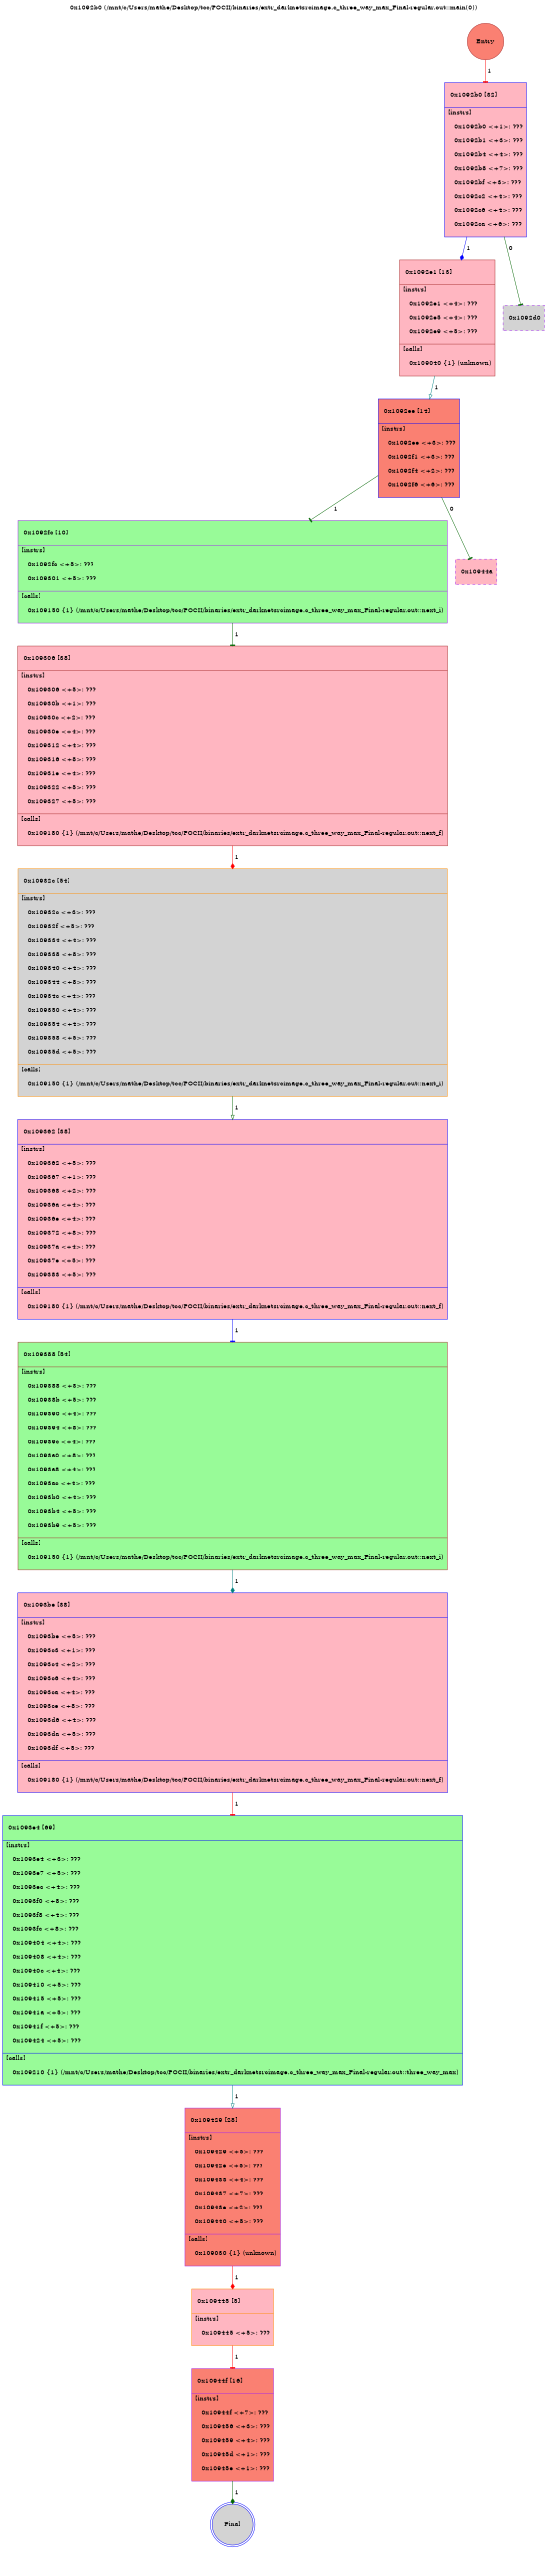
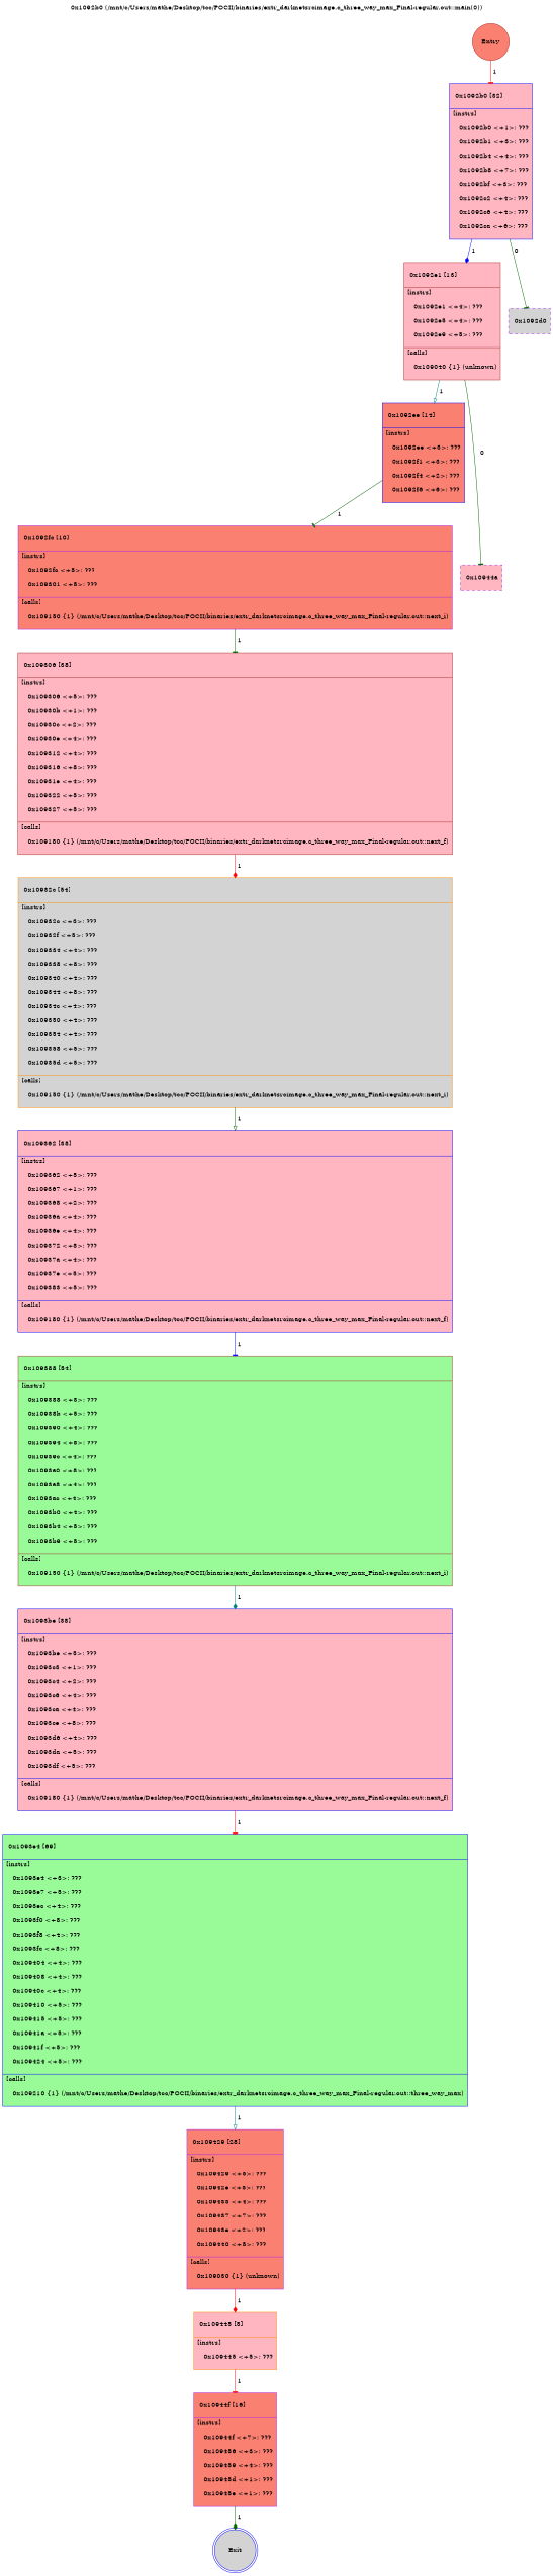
  digraph {
    label="0x1092b0 (/mnt/c/Users/mathe/Desktop/tcc/POCII/binaries/extr_darknetsrcimage.c_three_way_max_Final-regular.out::main(0))"
    labelloc=t
    node [color=blue fillcolor=lightpink shape=record style=filled]
    edge [arrowhead=tee color=darkgreen]
    Entry [color=brown fillcolor=salmon height=0.3 shape=circle width=0.3]
    n2 [label="{\n     0x1092b0 [32]\l\n     | [instrs]\l\n     &nbsp;&nbsp;0x1092b0 \<+1\>: ???\l\n     &nbsp;&nbsp;0x1092b1 \<+3\>: ???\l\n     &nbsp;&nbsp;0x1092b4 \<+4\>: ???\l\n     &nbsp;&nbsp;0x1092b8 \<+7\>: ???\l\n     &nbsp;&nbsp;0x1092bf \<+3\>: ???\l\n     &nbsp;&nbsp;0x1092c2 \<+4\>: ???\l\n     &nbsp;&nbsp;0x1092c6 \<+4\>: ???\l\n     &nbsp;&nbsp;0x1092ca \<+6\>: ???\l\n  }"]
    n3 [color=brown label="{\n     0x1092e1 [13]\l\n     | [instrs]\l\n     &nbsp;&nbsp;0x1092e1 \<+4\>: ???\l\n     &nbsp;&nbsp;0x1092e5 \<+4\>: ???\l\n     &nbsp;&nbsp;0x1092e9 \<+5\>: ???\l\n     | [calls]\l\n     &nbsp;&nbsp;0x109040 \{1\} (unknown)\l\n  }"]
    n4 [color=purple fillcolor=lightgrey label="{\n     0x1092d0\l\n  }" style="dashed,filled"]
    n5 [fillcolor=salmon label="{\n     0x1092ee [14]\l\n     | [instrs]\l\n     &nbsp;&nbsp;0x1092ee \<+3\>: ???\l\n     &nbsp;&nbsp;0x1092f1 \<+3\>: ???\l\n     &nbsp;&nbsp;0x1092f4 \<+2\>: ???\l\n     &nbsp;&nbsp;0x1092f6 \<+6\>: ???\l\n  }"]
    n6 [color=purple label="{\n     0x10944a\l\n  }" style="dashed,filled"]
-   n7 [color=purple fillcolor=palegreen label="{\n     0x1092fc [10]\l\n     | [instrs]\l\n     &nbsp;&nbsp;0x1092fc \<+5\>: ???\l\n     &nbsp;&nbsp;0x109301 \<+5\>: ???\l\n     | [calls]\l\n     &nbsp;&nbsp;0x109150 \{1\} (/mnt/c/Users/mathe/Desktop/tcc/POCII/binaries/extr_darknetsrcimage.c_three_way_max_Final-regular.out::next_i)\l\n  }"]
+   n7 [color=purple fillcolor=salmon label="{\n     0x1092fc [10]\l\n     | [instrs]\l\n     &nbsp;&nbsp;0x1092fc \<+5\>: ???\l\n     &nbsp;&nbsp;0x109301 \<+5\>: ???\l\n     | [calls]\l\n     &nbsp;&nbsp;0x109150 \{1\} (/mnt/c/Users/mathe/Desktop/tcc/POCII/binaries/extr_darknetsrcimage.c_three_way_max_Final-regular.out::next_i)\l\n  }"]
    n8 [color=brown label="{\n     0x109306 [38]\l\n     | [instrs]\l\n     &nbsp;&nbsp;0x109306 \<+5\>: ???\l\n     &nbsp;&nbsp;0x10930b \<+1\>: ???\l\n     &nbsp;&nbsp;0x10930c \<+2\>: ???\l\n     &nbsp;&nbsp;0x10930e \<+4\>: ???\l\n     &nbsp;&nbsp;0x109312 \<+4\>: ???\l\n     &nbsp;&nbsp;0x109316 \<+8\>: ???\l\n     &nbsp;&nbsp;0x10931e \<+4\>: ???\l\n     &nbsp;&nbsp;0x109322 \<+5\>: ???\l\n     &nbsp;&nbsp;0x109327 \<+5\>: ???\l\n     | [calls]\l\n     &nbsp;&nbsp;0x109180 \{1\} (/mnt/c/Users/mathe/Desktop/tcc/POCII/binaries/extr_darknetsrcimage.c_three_way_max_Final-regular.out::next_f)\l\n  }"]
    n9 [color=darkorange fillcolor=lightgrey label="{\n     0x10932c [54]\l\n     | [instrs]\l\n     &nbsp;&nbsp;0x10932c \<+3\>: ???\l\n     &nbsp;&nbsp;0x10932f \<+5\>: ???\l\n     &nbsp;&nbsp;0x109334 \<+4\>: ???\l\n     &nbsp;&nbsp;0x109338 \<+8\>: ???\l\n     &nbsp;&nbsp;0x109340 \<+4\>: ???\l\n     &nbsp;&nbsp;0x109344 \<+8\>: ???\l\n     &nbsp;&nbsp;0x10934c \<+4\>: ???\l\n     &nbsp;&nbsp;0x109350 \<+4\>: ???\l\n     &nbsp;&nbsp;0x109354 \<+4\>: ???\l\n     &nbsp;&nbsp;0x109358 \<+5\>: ???\l\n     &nbsp;&nbsp;0x10935d \<+5\>: ???\l\n     | [calls]\l\n     &nbsp;&nbsp;0x109150 \{1\} (/mnt/c/Users/mathe/Desktop/tcc/POCII/binaries/extr_darknetsrcimage.c_three_way_max_Final-regular.out::next_i)\l\n  }"]
-   Exit [fillcolor=lightgrey height=0.3 peripheries=2 shape=circle width=0.3 label=Final]
+   Exit [fillcolor=lightgrey height=0.3 peripheries=2 shape=circle width=0.3]
    n11 [label="{\n     0x109362 [38]\l\n     | [instrs]\l\n     &nbsp;&nbsp;0x109362 \<+5\>: ???\l\n     &nbsp;&nbsp;0x109367 \<+1\>: ???\l\n     &nbsp;&nbsp;0x109368 \<+2\>: ???\l\n     &nbsp;&nbsp;0x10936a \<+4\>: ???\l\n     &nbsp;&nbsp;0x10936e \<+4\>: ???\l\n     &nbsp;&nbsp;0x109372 \<+8\>: ???\l\n     &nbsp;&nbsp;0x10937a \<+4\>: ???\l\n     &nbsp;&nbsp;0x10937e \<+5\>: ???\l\n     &nbsp;&nbsp;0x109383 \<+5\>: ???\l\n     | [calls]\l\n     &nbsp;&nbsp;0x109180 \{1\} (/mnt/c/Users/mathe/Desktop/tcc/POCII/binaries/extr_darknetsrcimage.c_three_way_max_Final-regular.out::next_f)\l\n  }"]
    n12 [color=brown fillcolor=palegreen label="{\n     0x109388 [54]\l\n     | [instrs]\l\n     &nbsp;&nbsp;0x109388 \<+3\>: ???\l\n     &nbsp;&nbsp;0x10938b \<+5\>: ???\l\n     &nbsp;&nbsp;0x109390 \<+4\>: ???\l\n     &nbsp;&nbsp;0x109394 \<+8\>: ???\l\n     &nbsp;&nbsp;0x10939c \<+4\>: ???\l\n     &nbsp;&nbsp;0x1093a0 \<+8\>: ???\l\n     &nbsp;&nbsp;0x1093a8 \<+4\>: ???\l\n     &nbsp;&nbsp;0x1093ac \<+4\>: ???\l\n     &nbsp;&nbsp;0x1093b0 \<+4\>: ???\l\n     &nbsp;&nbsp;0x1093b4 \<+5\>: ???\l\n     &nbsp;&nbsp;0x1093b9 \<+5\>: ???\l\n     | [calls]\l\n     &nbsp;&nbsp;0x109150 \{1\} (/mnt/c/Users/mathe/Desktop/tcc/POCII/binaries/extr_darknetsrcimage.c_three_way_max_Final-regular.out::next_i)\l\n  }"]
    n13 [label="{\n     0x1093be [38]\l\n     | [instrs]\l\n     &nbsp;&nbsp;0x1093be \<+5\>: ???\l\n     &nbsp;&nbsp;0x1093c3 \<+1\>: ???\l\n     &nbsp;&nbsp;0x1093c4 \<+2\>: ???\l\n     &nbsp;&nbsp;0x1093c6 \<+4\>: ???\l\n     &nbsp;&nbsp;0x1093ca \<+4\>: ???\l\n     &nbsp;&nbsp;0x1093ce \<+8\>: ???\l\n     &nbsp;&nbsp;0x1093d6 \<+4\>: ???\l\n     &nbsp;&nbsp;0x1093da \<+5\>: ???\l\n     &nbsp;&nbsp;0x1093df \<+5\>: ???\l\n     | [calls]\l\n     &nbsp;&nbsp;0x109180 \{1\} (/mnt/c/Users/mathe/Desktop/tcc/POCII/binaries/extr_darknetsrcimage.c_three_way_max_Final-regular.out::next_f)\l\n  }"]
    n14 [fillcolor=palegreen label="{\n     0x1093e4 [69]\l\n     | [instrs]\l\n     &nbsp;&nbsp;0x1093e4 \<+3\>: ???\l\n     &nbsp;&nbsp;0x1093e7 \<+5\>: ???\l\n     &nbsp;&nbsp;0x1093ec \<+4\>: ???\l\n     &nbsp;&nbsp;0x1093f0 \<+8\>: ???\l\n     &nbsp;&nbsp;0x1093f8 \<+4\>: ???\l\n     &nbsp;&nbsp;0x1093fc \<+8\>: ???\l\n     &nbsp;&nbsp;0x109404 \<+4\>: ???\l\n     &nbsp;&nbsp;0x109408 \<+4\>: ???\l\n     &nbsp;&nbsp;0x10940c \<+4\>: ???\l\n     &nbsp;&nbsp;0x109410 \<+5\>: ???\l\n     &nbsp;&nbsp;0x109415 \<+5\>: ???\l\n     &nbsp;&nbsp;0x10941a \<+5\>: ???\l\n     &nbsp;&nbsp;0x10941f \<+5\>: ???\l\n     &nbsp;&nbsp;0x109424 \<+5\>: ???\l\n     | [calls]\l\n     &nbsp;&nbsp;0x109210 \{1\} (/mnt/c/Users/mathe/Desktop/tcc/POCII/binaries/extr_darknetsrcimage.c_three_way_max_Final-regular.out::three_way_max)\l\n  }"]
    n15 [color=purple fillcolor=salmon label="{\n     0x109429 [28]\l\n     | [instrs]\l\n     &nbsp;&nbsp;0x109429 \<+5\>: ???\l\n     &nbsp;&nbsp;0x10942e \<+5\>: ???\l\n     &nbsp;&nbsp;0x109433 \<+4\>: ???\l\n     &nbsp;&nbsp;0x109437 \<+7\>: ???\l\n     &nbsp;&nbsp;0x10943e \<+2\>: ???\l\n     &nbsp;&nbsp;0x109440 \<+5\>: ???\l\n     | [calls]\l\n     &nbsp;&nbsp;0x109030 \{1\} (unknown)\l\n  }"]
    n16 [color=darkorange label="{\n     0x109445 [5]\l\n     | [instrs]\l\n     &nbsp;&nbsp;0x109445 \<+5\>: ???\l\n  }"]
    n17 [color=purple fillcolor=salmon label="{\n     0x10944f [16]\l\n     | [instrs]\l\n     &nbsp;&nbsp;0x10944f \<+7\>: ???\l\n     &nbsp;&nbsp;0x109456 \<+3\>: ???\l\n     &nbsp;&nbsp;0x109459 \<+4\>: ???\l\n     &nbsp;&nbsp;0x10945d \<+1\>: ???\l\n     &nbsp;&nbsp;0x10945e \<+1\>: ???\l\n  }"]
    Entry -> n2 [color=red label=" 1"]
    n2 -> n3 [arrowhead=diamond color=blue label=" 1"]
    n2 -> n4 [label=" 0"]
    n3 -> n5 [arrowhead=onormal color=teal label=" 1"]
-   n5 -> n6 [label=" 0"]
+   n3 -> n6 [label=" 0"]
    n5 -> n7 [label=" 1"]
    n7 -> n8 [label=" 1"]
    n8 -> n9 [arrowhead=diamond color=red label=" 1"]
    n9 -> n11 [arrowhead=onormal label=" 1"]
    n11 -> n12 [color=blue label=" 1"]
    n12 -> n13 [arrowhead=diamond color=teal label=" 1"]
    n13 -> n14 [color=red label=" 1"]
    n14 -> n15 [arrowhead=onormal color=teal label=" 1"]
    n15 -> n16 [arrowhead=diamond color=red label=" 1"]
    n16 -> n17 [color=red label=" 1"]
    n17 -> Exit [arrowhead=diamond label=" 1"]
  }
